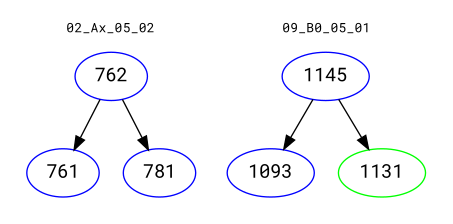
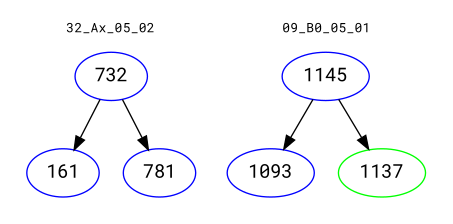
  digraph {
    fontname="Roboto Mono"
    node [color=blue fontname="Roboto Mono"]
    edge [color=black fontname="Roboto Mono"]
-   n1 [label=762]
-   n2 [label=761]
+   n1 [label=732]
+   n2 [label=161]
    n3 [label=781]
    n4 [label=1145]
    n5 [label=1093]
-   n6 [color=green label=1131]
+   n6 [color=green label=1137]
    subgraph cluster_1 {
      color=white
      fontsize=10
-     label="02_Ax_05_02"
+     label="32_Ax_05_02"
      n1
      n2
      n3
    }
    subgraph cluster_2 {
      color=white
      fontsize=10
      label="09_B0_05_01"
      n4
      n5
      n6
    }
    n1 -> n2
    n1 -> n3
    n4 -> n5
    n4 -> n6
  }
